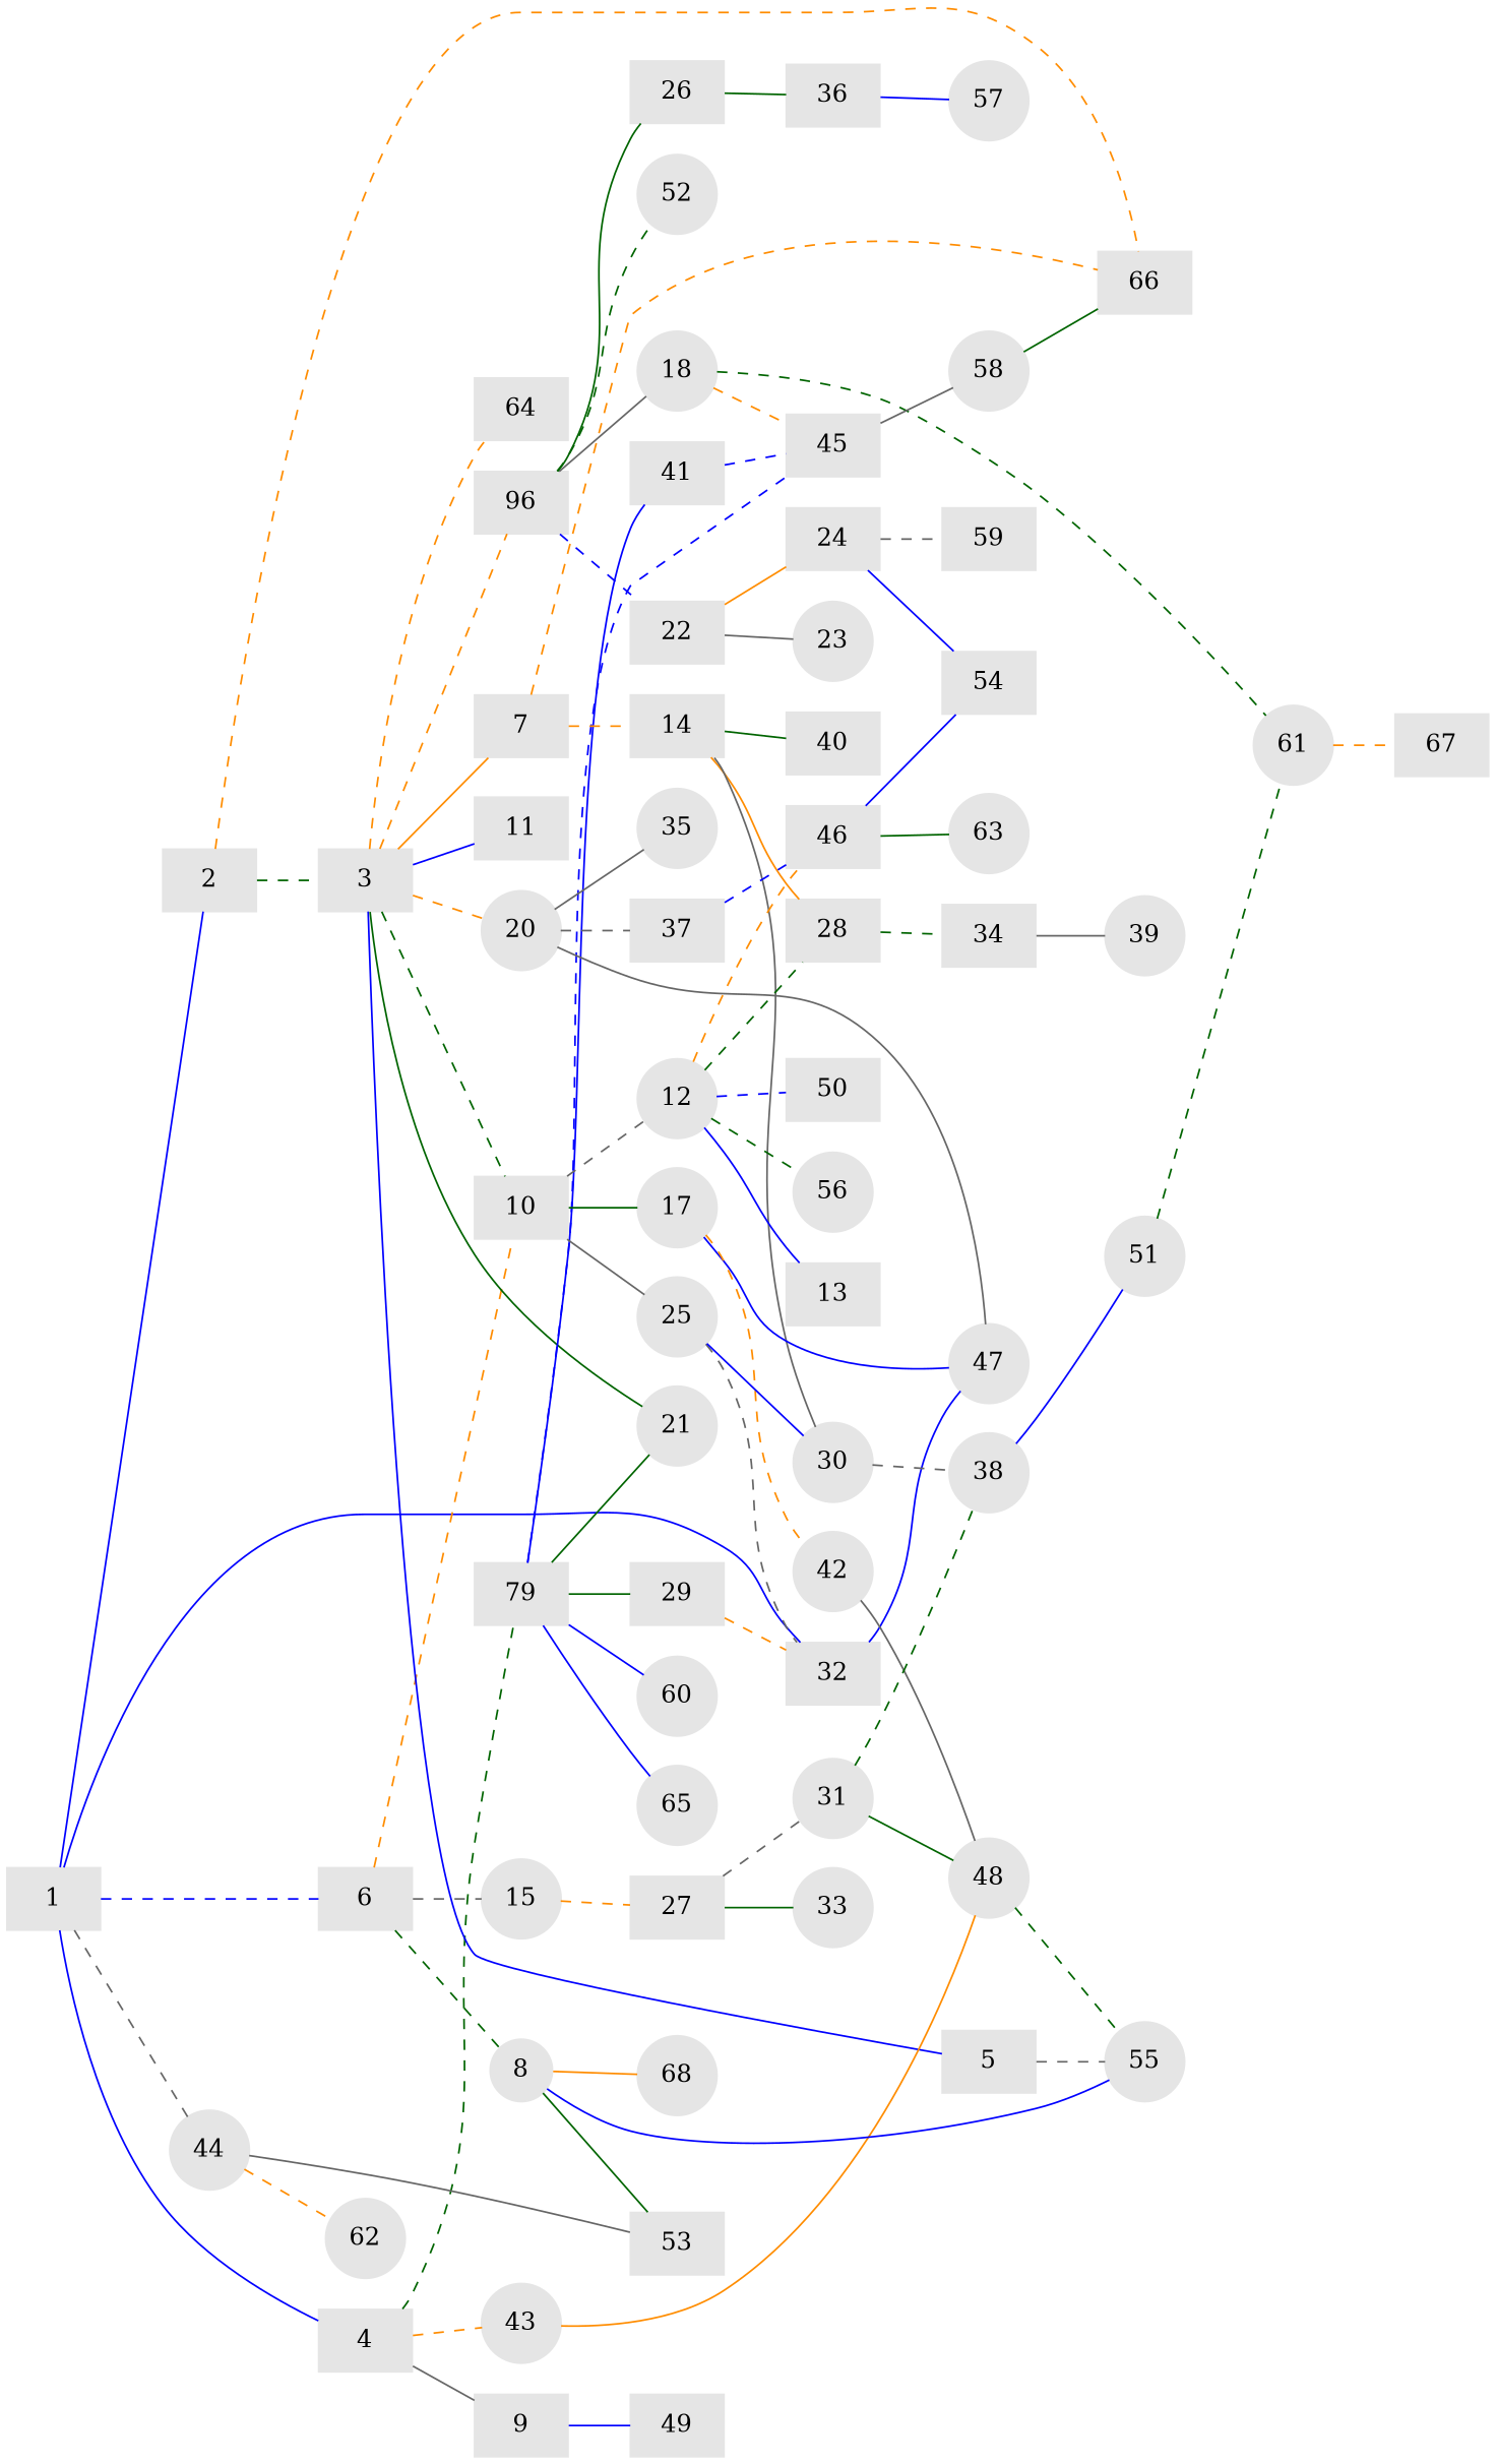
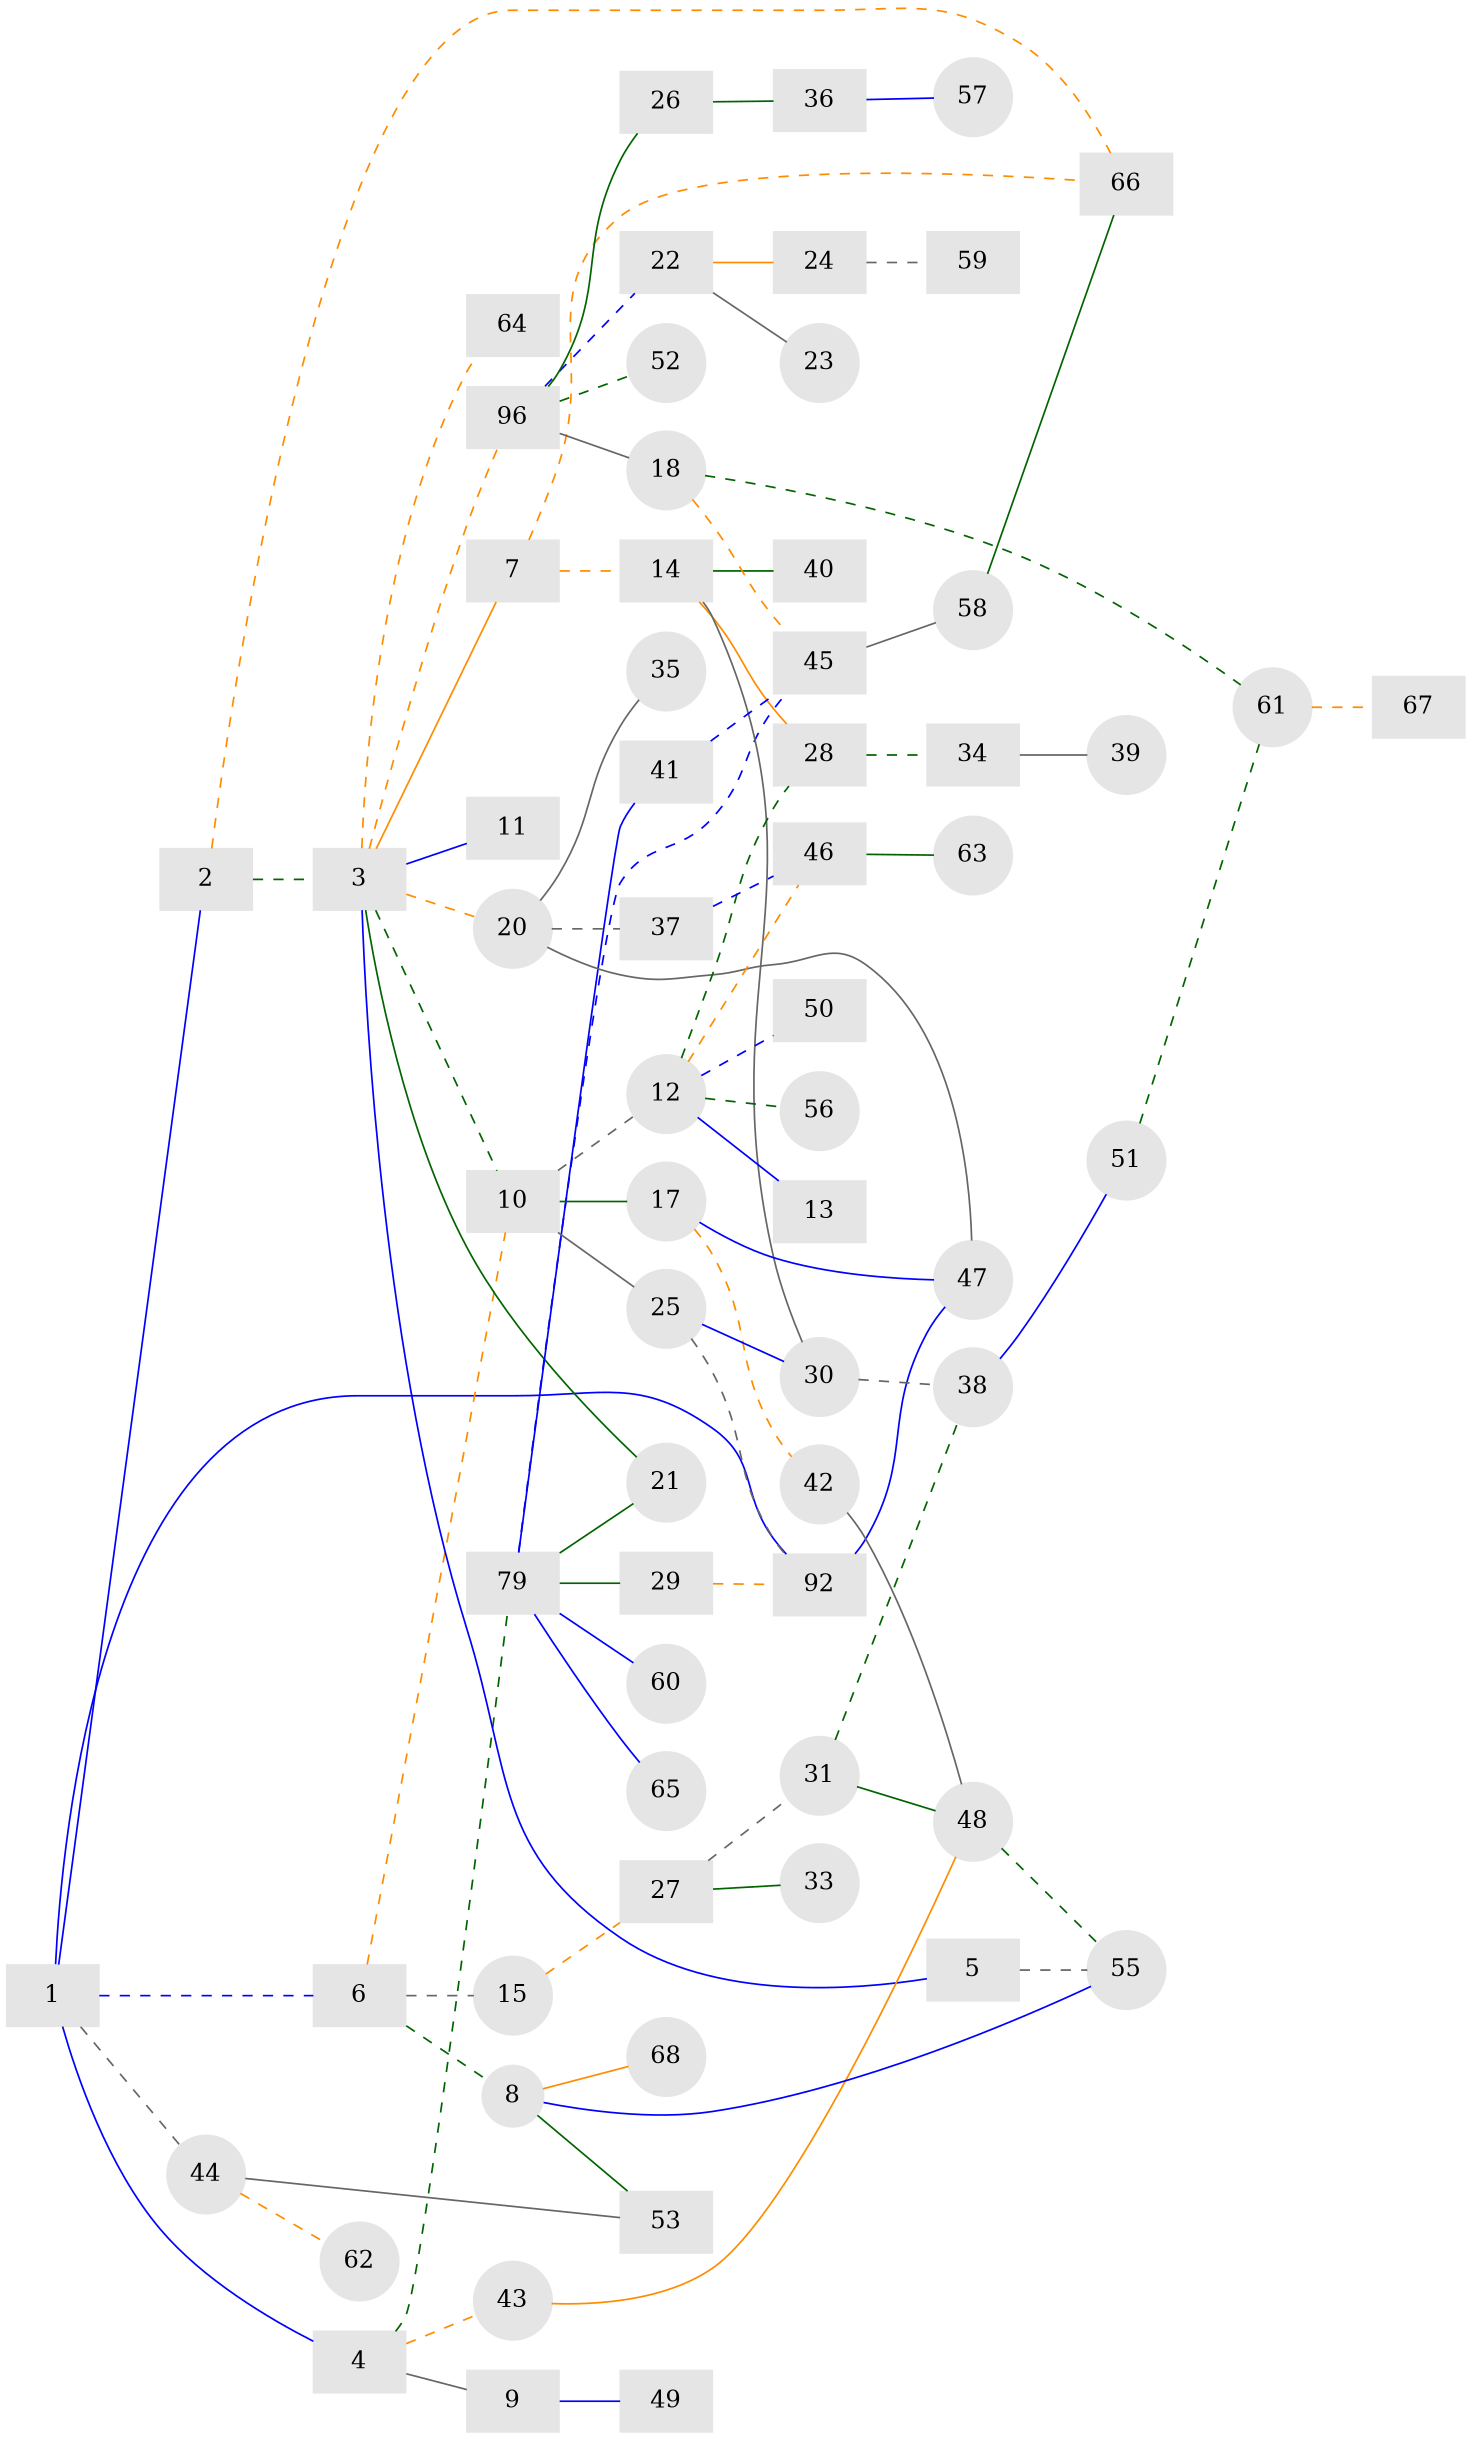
  graph {
    rankdir=LR
    node [color=gray90 shape=box style=filled]
    edge [color=blue style=solid]
    1
    2
    4
    6
-   32
+   32 [label=92]
    44 [shape=circle]
    3
    66
    9
    n10 [label=79]
    43 [shape=circle]
    10
    8 [shape=circle]
    15 [shape=circle]
    47 [shape=circle]
    53
    62 [shape=circle]
    5
    7
    11
    n21 [label=96]
    20 [shape=circle]
    21 [shape=circle]
    64
    55 [shape=circle]
    14
    12 [shape=circle]
    17 [shape=circle]
    25 [shape=circle]
    18 [shape=circle]
    22
    26
    52 [shape=circle]
    35 [shape=circle]
    37
    49
    45
    29
    41
    60 [shape=circle]
    65 [shape=circle]
    48 [shape=circle]
    68 [shape=circle]
    27
    28
    30 [shape=circle]
    40
    13
    46
    50
    56 [shape=circle]
    42 [shape=circle]
    34
-   54
    63 [shape=circle]
    38 [shape=circle]
    31 [shape=circle]
    33 [shape=circle]
    61 [shape=circle]
    23 [shape=circle]
    24
    36
    58 [shape=circle]
    67
    59
    57 [shape=circle]
    39 [shape=circle]
    51 [shape=circle]
    1 -- 2
    1 -- 4
    1 -- 6 [style=dashed]
    1 -- 32
    1 -- 44 [color=gray40 style=dashed]
    2 -- 3 [color=darkgreen style=dashed]
    2 -- 66 [color=darkorange style=dashed]
    4 -- 9 [color=gray40]
    4 -- n10 [color=darkgreen style=dashed]
    4 -- 43 [color=darkorange style=dashed]
    6 -- 10 [color=darkorange style=dashed]
    6 -- 8 [color=darkgreen style=dashed]
    6 -- 15 [color=gray40 style=dashed]
    32 -- 47
    44 -- 53 [color=gray40]
    44 -- 62 [color=darkorange style=dashed]
    3 -- 10 [color=darkgreen style=dashed]
    3 -- 5
    3 -- 7 [color=darkorange]
    3 -- 11
    3 -- n21 [color=darkorange style=dashed]
    3 -- 20 [color=darkorange style=dashed]
    3 -- 21 [color=darkgreen]
    3 -- 64 [color=darkorange style=dashed]
    9 -- 49
    n10 -- 21 [color=darkgreen]
    n10 -- 45 [style=dashed]
    n10 -- 29 [color=darkgreen]
    n10 -- 41
    n10 -- 60
    n10 -- 65
    43 -- 48 [color=darkorange]
    10 -- 12 [color=gray40 style=dashed]
    10 -- 17 [color=darkgreen]
    10 -- 25 [color=gray40]
    8 -- 53 [color=darkgreen]
    8 -- 55
    8 -- 68 [color=darkorange]
    15 -- 27 [color=darkorange style=dashed]
    5 -- 55 [color=gray40 style=dashed]
    7 -- 66 [color=darkorange style=dashed]
    7 -- 14 [color=darkorange style=dashed]
    n21 -- 18 [color=gray40]
    n21 -- 22 [style=dashed]
    n21 -- 26 [color=darkgreen]
    n21 -- 52 [color=darkgreen style=dashed]
    20 -- 47 [color=gray40]
    20 -- 35 [color=gray40]
    20 -- 37 [color=gray40 style=dashed]
    14 -- 28 [color=darkorange]
    14 -- 30 [color=gray40]
    14 -- 40 [color=darkgreen]
    12 -- 28 [color=darkgreen style=dashed]
    12 -- 13
    12 -- 46 [color=darkorange style=dashed]
    12 -- 50 [style=dashed]
    12 -- 56 [color=darkgreen style=dashed]
    17 -- 47
    17 -- 42 [color=darkorange style=dashed]
    25 -- 32 [color=gray40 style=dashed]
    25 -- 30
    18 -- 45 [color=darkorange style=dashed]
    18 -- 61 [color=darkgreen style=dashed]
    22 -- 23 [color=gray40]
    22 -- 24 [color=darkorange]
    26 -- 36 [color=darkgreen]
    37 -- 46 [style=dashed]
    45 -- 58 [color=gray40]
    29 -- 32 [color=darkorange style=dashed]
    41 -- 45 [style=dashed]
    48 -- 55 [color=darkgreen style=dashed]
    27 -- 31 [color=gray40 style=dashed]
    27 -- 33 [color=darkgreen]
    28 -- 34 [color=darkgreen style=dashed]
    30 -- 38 [color=gray40 style=dashed]
-   46 -- 54
    46 -- 63 [color=darkgreen]
    42 -- 48 [color=gray40]
    34 -- 39 [color=gray40]
    38 -- 51
    31 -- 48 [color=darkgreen]
    31 -- 38 [color=darkgreen style=dashed]
    61 -- 67 [color=darkorange style=dashed]
-   24 -- 54
    24 -- 59 [color=gray40 style=dashed]
    36 -- 57
    58 -- 66 [color=darkgreen]
    51 -- 61 [color=darkgreen style=dashed]
  }
